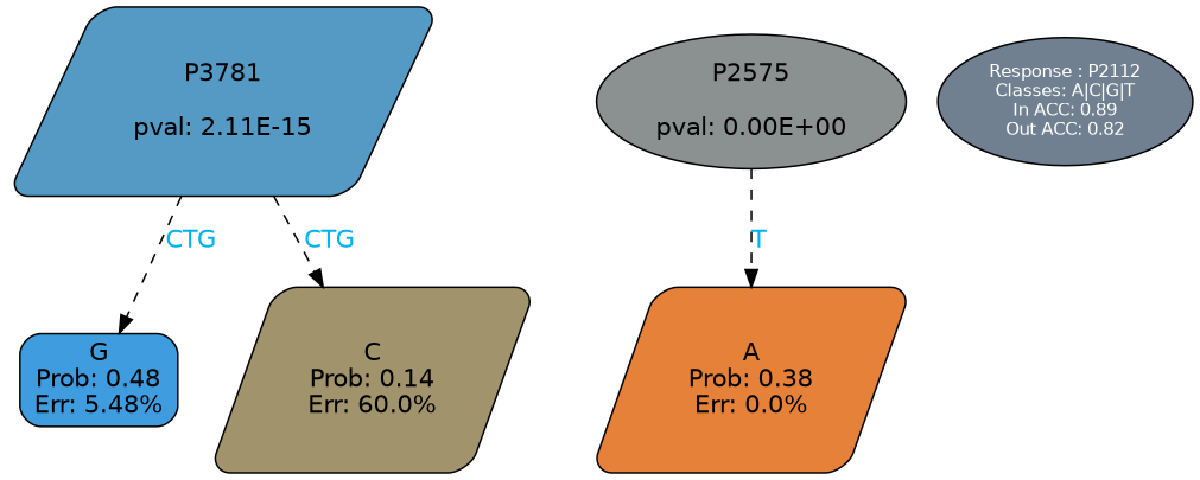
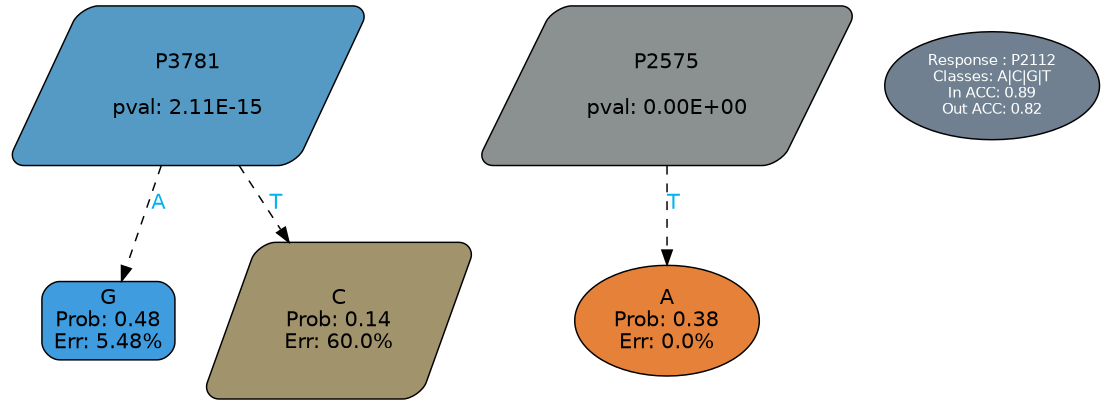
  digraph {
    ranksep=equally
    splines=polylines
    node [color=black fontname=helvetica shape=parallelogram style="filled, rounded"]
    edge [fontcolor=deepskyblue2 fontname=helvetica style=dashed]
    n1 [fillcolor="#3e9cdf" label="G\nProb: 0.48\nErr: 5.48%" shape=box]
    n2 [fillcolor="#a1936c" label="C\nProb: 0.14\nErr: 60.0%"]
-   n3 [fillcolor="#e58139" label="A\nProb: 0.38\nErr: 0.0%"]
+   n3 [fillcolor="#e58139" label="A\nProb: 0.38\nErr: 0.0%" shape=ellipse]
    n4 [align=left fillcolor=slategray fontcolor=white fontsize=10 label="Response : P2112\nClasses: A|C|G|T\nIn ACC: 0.89\nOut ACC: 0.82\n" shape=ellipse style=filled]
-   n5 [fillcolor="#8b9090" label="P2575\n\npval: 0.00E+00" shape=ellipse]
+   n5 [fillcolor="#8b9090" label="P2575\n\npval: 0.00E+00"]
    n6 [fillcolor="#549ac5" label="P3781\n\npval: 2.11E-15"]
    subgraph sub_1 {
      rank=same
      n1
      n2
      n3
    }
    subgraph sub_2 {
      rank=same
      n4
      n5
    }
    n5 -> n3 [label=T]
-   n6 -> n1 [label=CTG]
-   n6 -> n2 [label=CTG]
+   n6 -> n1 [label=A]
+   n6 -> n2 [label=T]
  }
